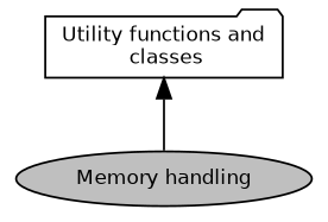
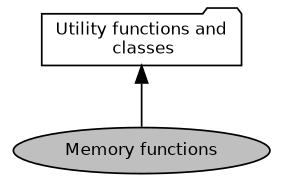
  digraph {
    rankdir=TB
    node [color=black fontname=Helvetica fontsize=10 style=filled]
    n1 [fillcolor=white height=0.2 label="Utility functions and\l classes" shape=folder width=0.4]
-   n2 [fillcolor=grey75 fontcolor=black height=0.2 label="Memory handling" shape=ellipse width=0.4]
+   n2 [fillcolor=grey75 fontcolor=black height=0.2 label="Memory functions" shape=ellipse width=0.4]
    n1 -> n2 [dir=back fontname=Helvetica fontsize=10 labelfontname=Helvetica labelfontsize=10 shape=plaintext style=solid]
  }
